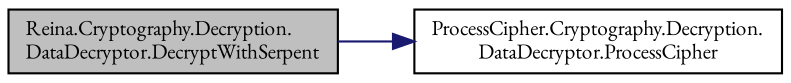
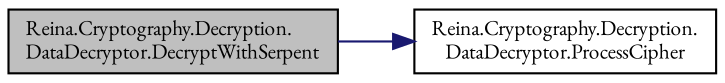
  digraph {
    rankdir=LR
    fontname="EB Garamond"
    node [color=black fontname="EB Garamond" fontsize=10 shape=record style=filled]
    n1 [fillcolor=grey75 fontcolor=black height=0.2 label="Reina.Cryptography.Decryption.\lDataDecryptor.DecryptWithSerpent" width=0.4]
-   n2 [fillcolor=white height=0.2 label="ProcessCipher.Cryptography.Decryption.\lDataDecryptor.ProcessCipher" width=0.4]
+   n2 [fillcolor=white height=0.2 label="Reina.Cryptography.Decryption.\lDataDecryptor.ProcessCipher" width=0.4]
    n1 -> n2 [color=midnightblue fontname="EB Garamond" fontsize=10 labelfontname=FreeSans labelfontsize=10 style=solid]
  }
